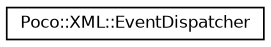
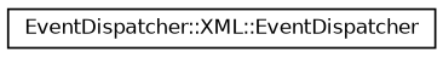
  digraph {
    rankdir=LR
-   n1 [color=black fillcolor=white fontname=Helvetica fontsize=10 height=0.2 label="Poco::XML::EventDispatcher" shape=record style=filled width=0.4]
+   n1 [color=black fillcolor=white fontname=Helvetica fontsize=10 height=0.2 label="EventDispatcher::XML::EventDispatcher" shape=record style=filled width=0.4]
  }
